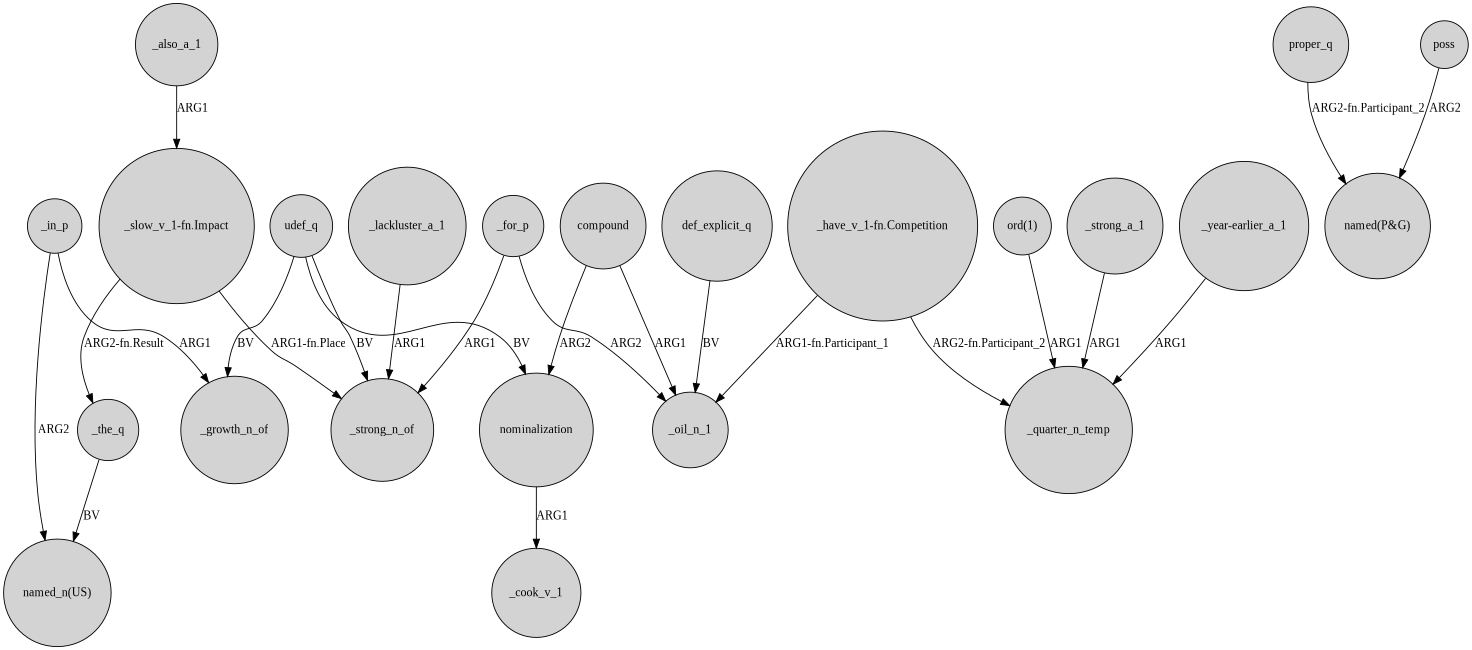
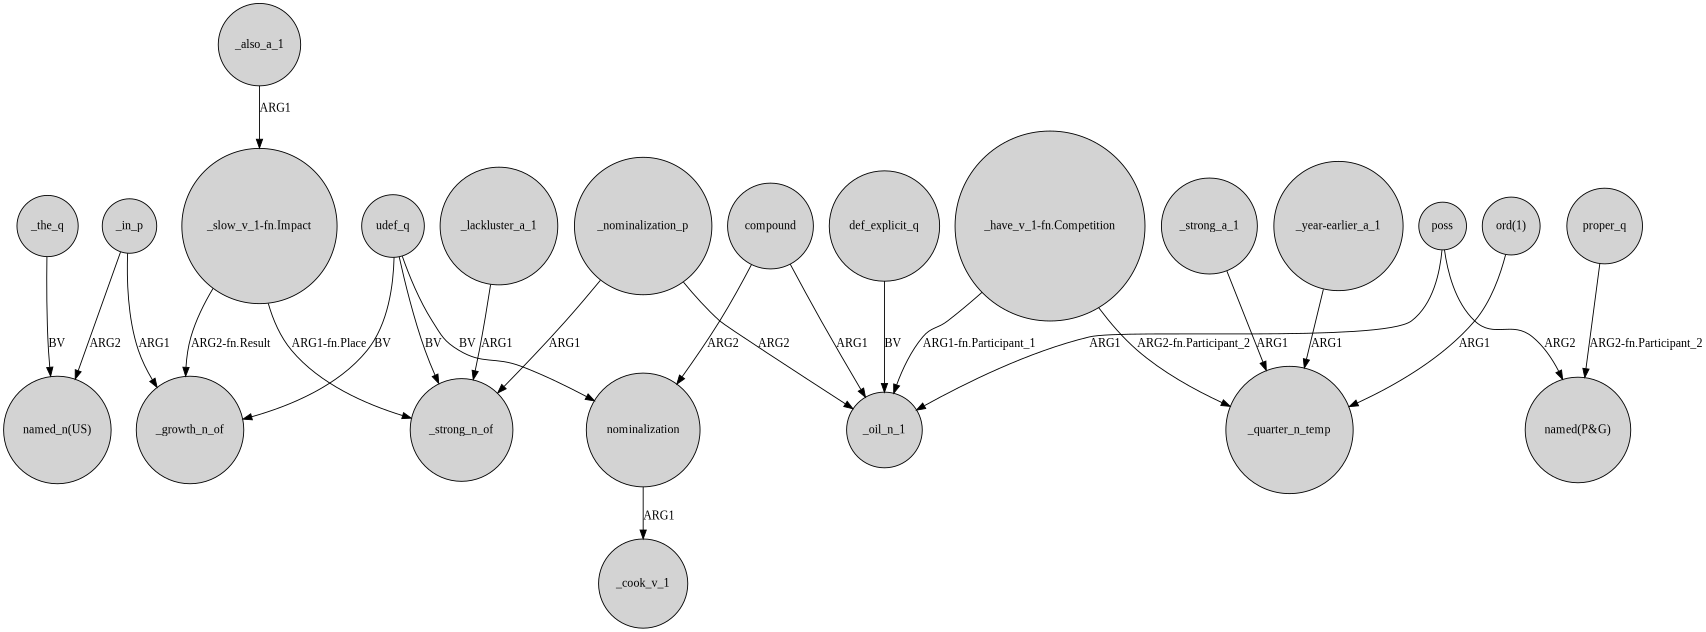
  digraph {
    fontname="Liberation Serif"
    node [fontname="Liberation Serif" shape=circle style=filled]
    edge [fontname="Liberation Serif"]
    n1 [label=_strong_n_of]
    "_slow_v_1-fn.Impact"
    _growth_n_of
    _in_p
    "named_n(US)"
    _the_q
    udef_q
    nominalization
    _cook_v_1
    _also_a_1
    compound
    _oil_n_1
    "_have_v_1-fn.Competition"
    _quarter_n_temp
-   _for_p
+   _for_p [label=_nominalization_p]
    proper_q
    "named(P&G)"
    "_year-earlier_a_1"
    "ord(1)"
    def_explicit_q
    poss
    _strong_a_1
    _lackluster_a_1
    "_slow_v_1-fn.Impact" -> n1 [label="ARG1-fn.Place"]
-   "_slow_v_1-fn.Impact" -> _the_q [label="ARG2-fn.Result"]
+   "_slow_v_1-fn.Impact" -> _growth_n_of [label="ARG2-fn.Result"]
    _in_p -> _growth_n_of [label=ARG1]
    _in_p -> "named_n(US)" [label=ARG2]
    _the_q -> "named_n(US)" [label=BV]
    udef_q -> n1 [label=BV]
    udef_q -> _growth_n_of [label=BV]
    udef_q -> nominalization [label=BV]
    nominalization -> _cook_v_1 [label=ARG1]
    _also_a_1 -> "_slow_v_1-fn.Impact" [label=ARG1]
    compound -> nominalization [label=ARG2]
    compound -> _oil_n_1 [label=ARG1]
    "_have_v_1-fn.Competition" -> _oil_n_1 [label="ARG1-fn.Participant_1"]
    "_have_v_1-fn.Competition" -> _quarter_n_temp [label="ARG2-fn.Participant_2"]
    _for_p -> n1 [label=ARG1]
    _for_p -> _oil_n_1 [label=ARG2]
    proper_q -> "named(P&G)" [label="ARG2-fn.Participant_2"]
    "_year-earlier_a_1" -> _quarter_n_temp [label=ARG1]
    "ord(1)" -> _quarter_n_temp [label=ARG1]
    def_explicit_q -> _oil_n_1 [label=BV]
+   poss -> _oil_n_1 [label=ARG1]
    poss -> "named(P&G)" [label=ARG2]
    _strong_a_1 -> _quarter_n_temp [label=ARG1]
    _lackluster_a_1 -> n1 [label=ARG1]
  }
